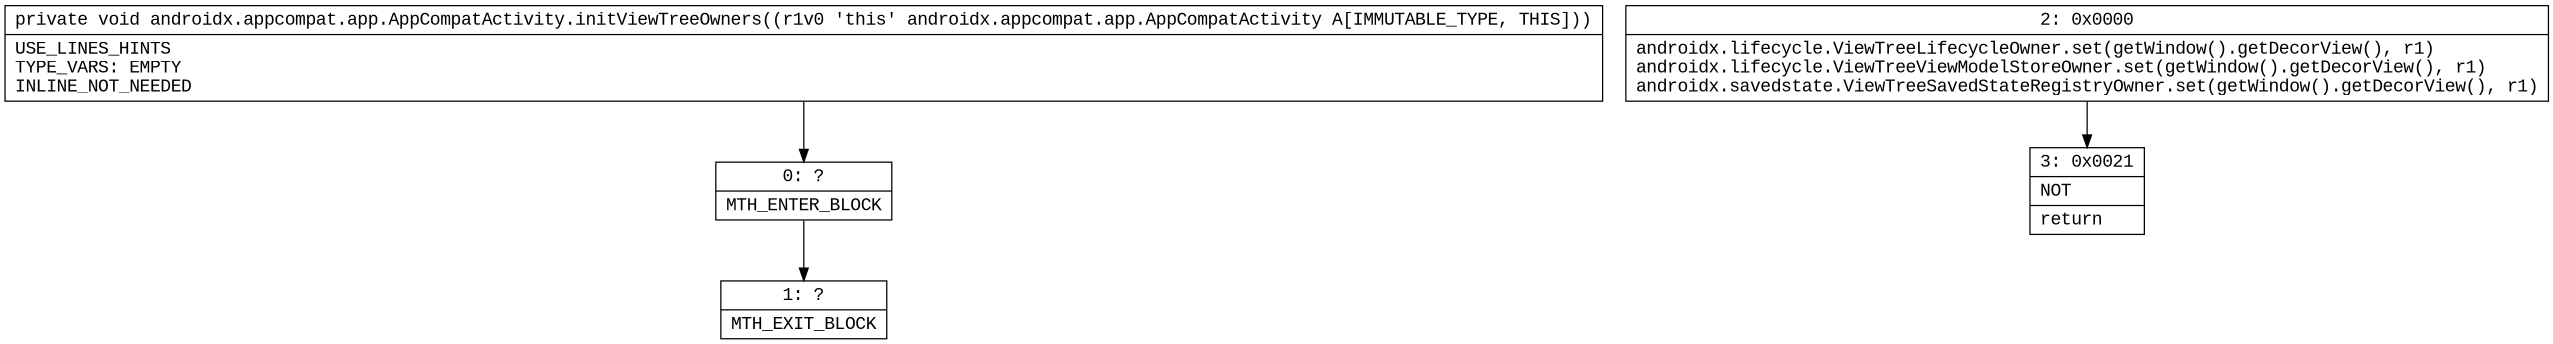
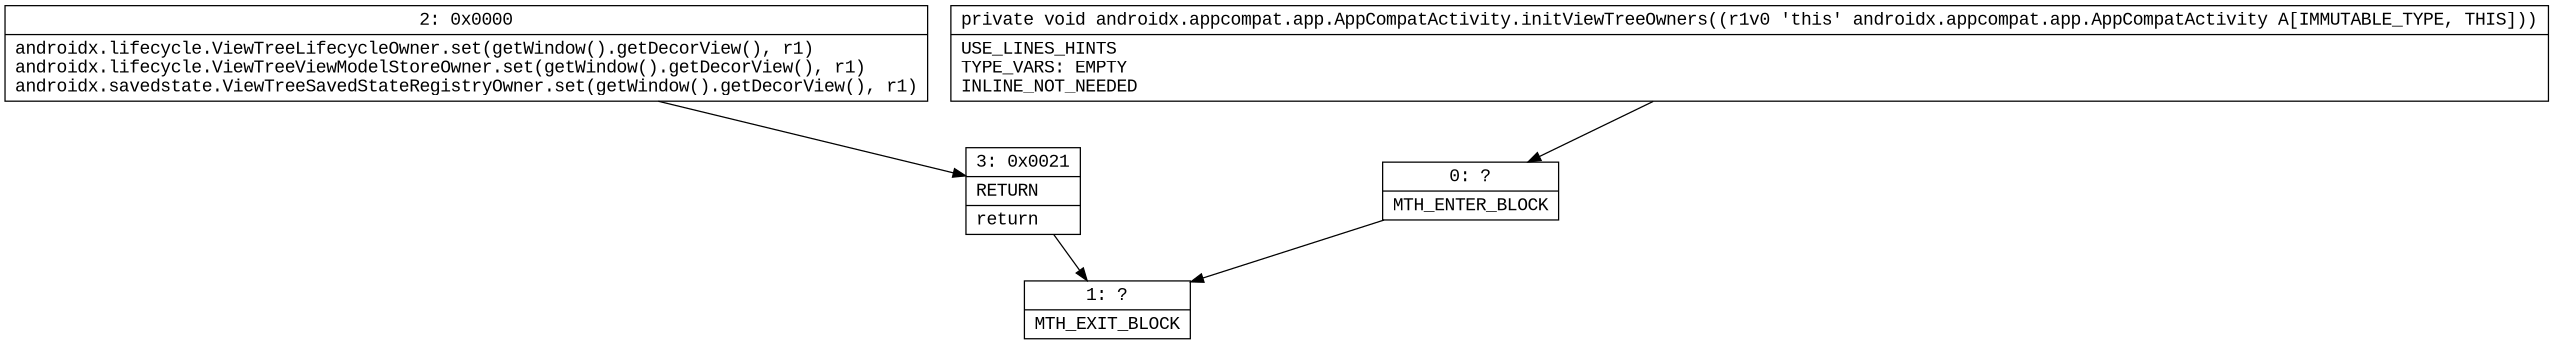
  digraph {
    fontname="Liberation Mono"
    node [fontname="Liberation Mono" shape=record]
    edge [fontname="Liberation Mono"]
    n1 [label="{0\:\ ?|MTH_ENTER_BLOCK\l}"]
    n2 [label="{1\:\ ?|MTH_EXIT_BLOCK\l}"]
    n3 [label="{2\:\ 0x0000|androidx.lifecycle.ViewTreeLifecycleOwner.set(getWindow().getDecorView(), r1)\landroidx.lifecycle.ViewTreeViewModelStoreOwner.set(getWindow().getDecorView(), r1)\landroidx.savedstate.ViewTreeSavedStateRegistryOwner.set(getWindow().getDecorView(), r1)\l}"]
-   n4 [label="{3\:\ 0x0021|NOT\l|return\l}"]
+   n4 [label="{3\:\ 0x0021|RETURN\l|return\l}"]
    n5 [label="{private void androidx.appcompat.app.AppCompatActivity.initViewTreeOwners((r1v0 'this' androidx.appcompat.app.AppCompatActivity A[IMMUTABLE_TYPE, THIS]))  | USE_LINES_HINTS\lTYPE_VARS: EMPTY\lINLINE_NOT_NEEDED\l}"]
    n1 -> n2
    n3 -> n4
+   n4 -> n2
    n5 -> n1
  }
